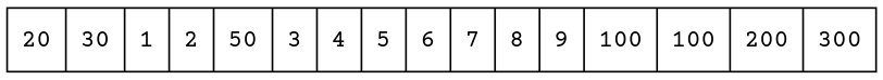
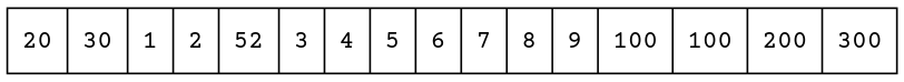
  digraph {
    rankdir=LR
    fontname="Courier Prime"
-   n1 [label="{ 20|30|1|2|50|3|4|5|6|7|8|9|100|100|200|300}" shape=record fontname="Courier Prime"]
+   n1 [label="{ 20|30|1|2|52|3|4|5|6|7|8|9|100|100|200|300}" shape=record fontname="Courier Prime"]
  }
